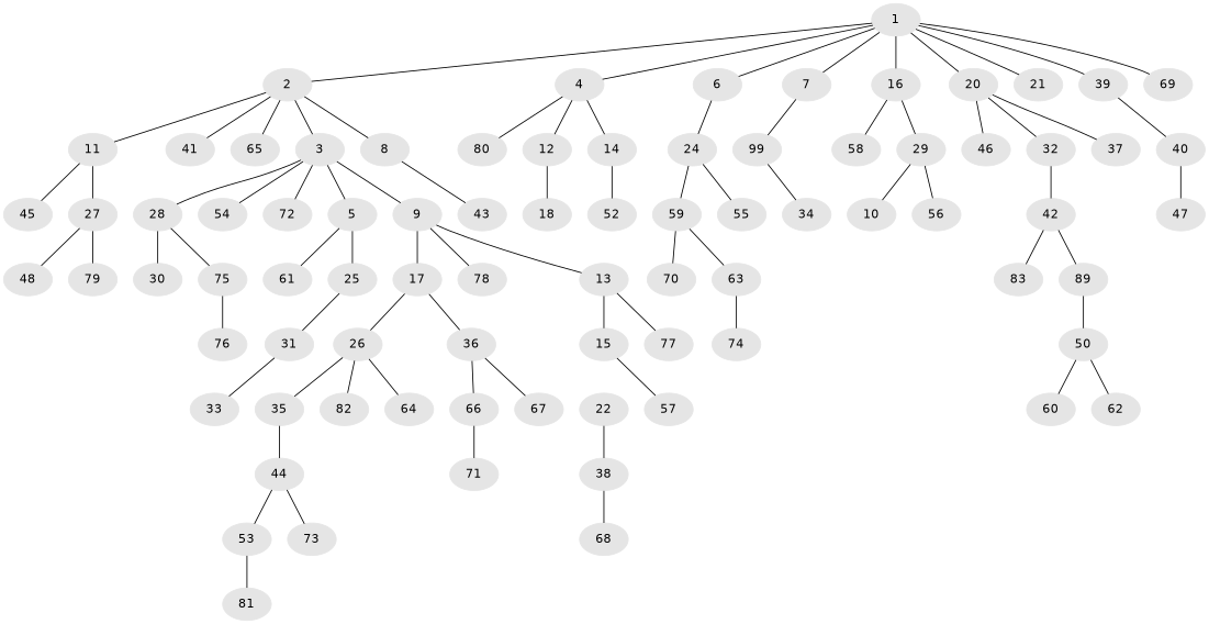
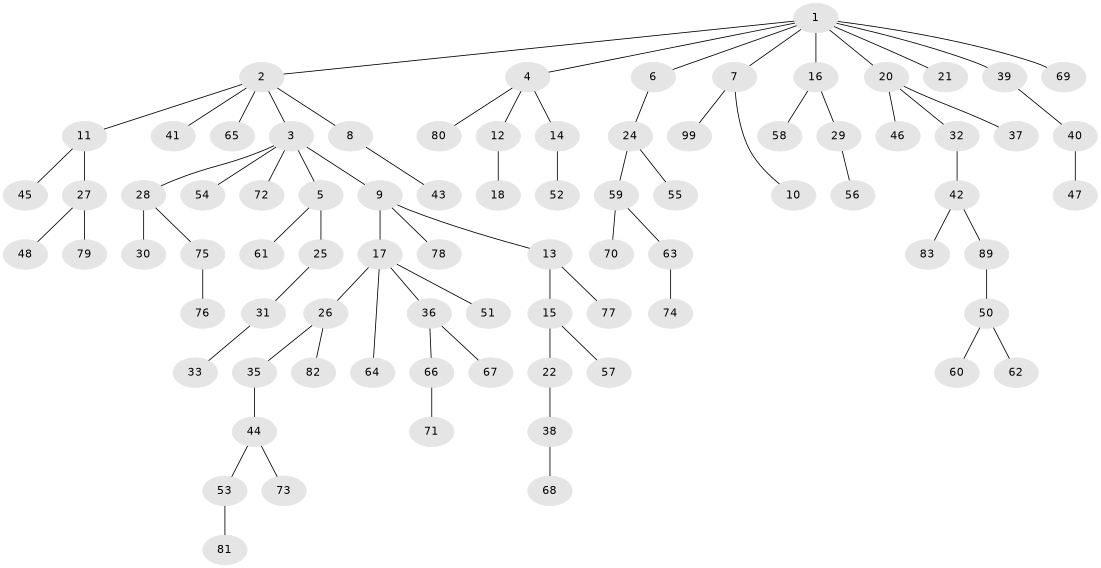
  graph {
    fontname="DejaVu Sans"
    node [color=gray90 fontname="DejaVu Sans" style=filled]
    edge [fontname="DejaVu Sans"]
    1
    2
    4
    6
    7
    16
    20
    21
    39
    69
    3
    8
    11
    41
    65
    12
    14
    80
    24
    10
    n21 [label=99]
    29
    58
    32
    37
    46
    40
    5
    9
    28
    54
    72
    43
    27
    45
    25
    61
    13
    17
    78
    30
    75
    18
    52
    31
    55
    59
-   34
    15
    77
    26
    36
+   51
    48
    79
    22
    57
    38
    56
    35
    64
    82
    66
    67
    42
    68
    63
    70
    33
    44
    76
    n72 [label=89]
    83
    53
    73
    71
    47
    50
    81
    60
    62
    74
    1 -- 2
    1 -- 4
    1 -- 6
    1 -- 7
    1 -- 16
    1 -- 20
    1 -- 21
    1 -- 39
    1 -- 69
    2 -- 3
    2 -- 8
    2 -- 11
    2 -- 41
    2 -- 65
    4 -- 12
    4 -- 14
    4 -- 80
    6 -- 24
-   29 -- 10
+   7 -- 10
    7 -- n21
    16 -- 29
    16 -- 58
    20 -- 32
    20 -- 37
    20 -- 46
    39 -- 40
    3 -- 5
    3 -- 9
    3 -- 28
    3 -- 54
    3 -- 72
    8 -- 43
    11 -- 27
    11 -- 45
    12 -- 18
    14 -- 52
    24 -- 55
    24 -- 59
-   n21 -- 34
    29 -- 56
    32 -- 42
    40 -- 47
    5 -- 25
    5 -- 61
    9 -- 13
    9 -- 17
    9 -- 78
    28 -- 30
    28 -- 75
    27 -- 48
    27 -- 79
    25 -- 31
    13 -- 15
    13 -- 77
    17 -- 26
    17 -- 36
+   17 -- 51
    75 -- 76
    31 -- 33
    59 -- 63
    59 -- 70
+   15 -- 22
    15 -- 57
    26 -- 35
-   26 -- 64
+   17 -- 64
    26 -- 82
    36 -- 66
    36 -- 67
    22 -- 38
    38 -- 68
    35 -- 44
    66 -- 71
    42 -- n72
    42 -- 83
    63 -- 74
    44 -- 53
    44 -- 73
    n72 -- 50
    53 -- 81
    50 -- 60
    50 -- 62
  }
